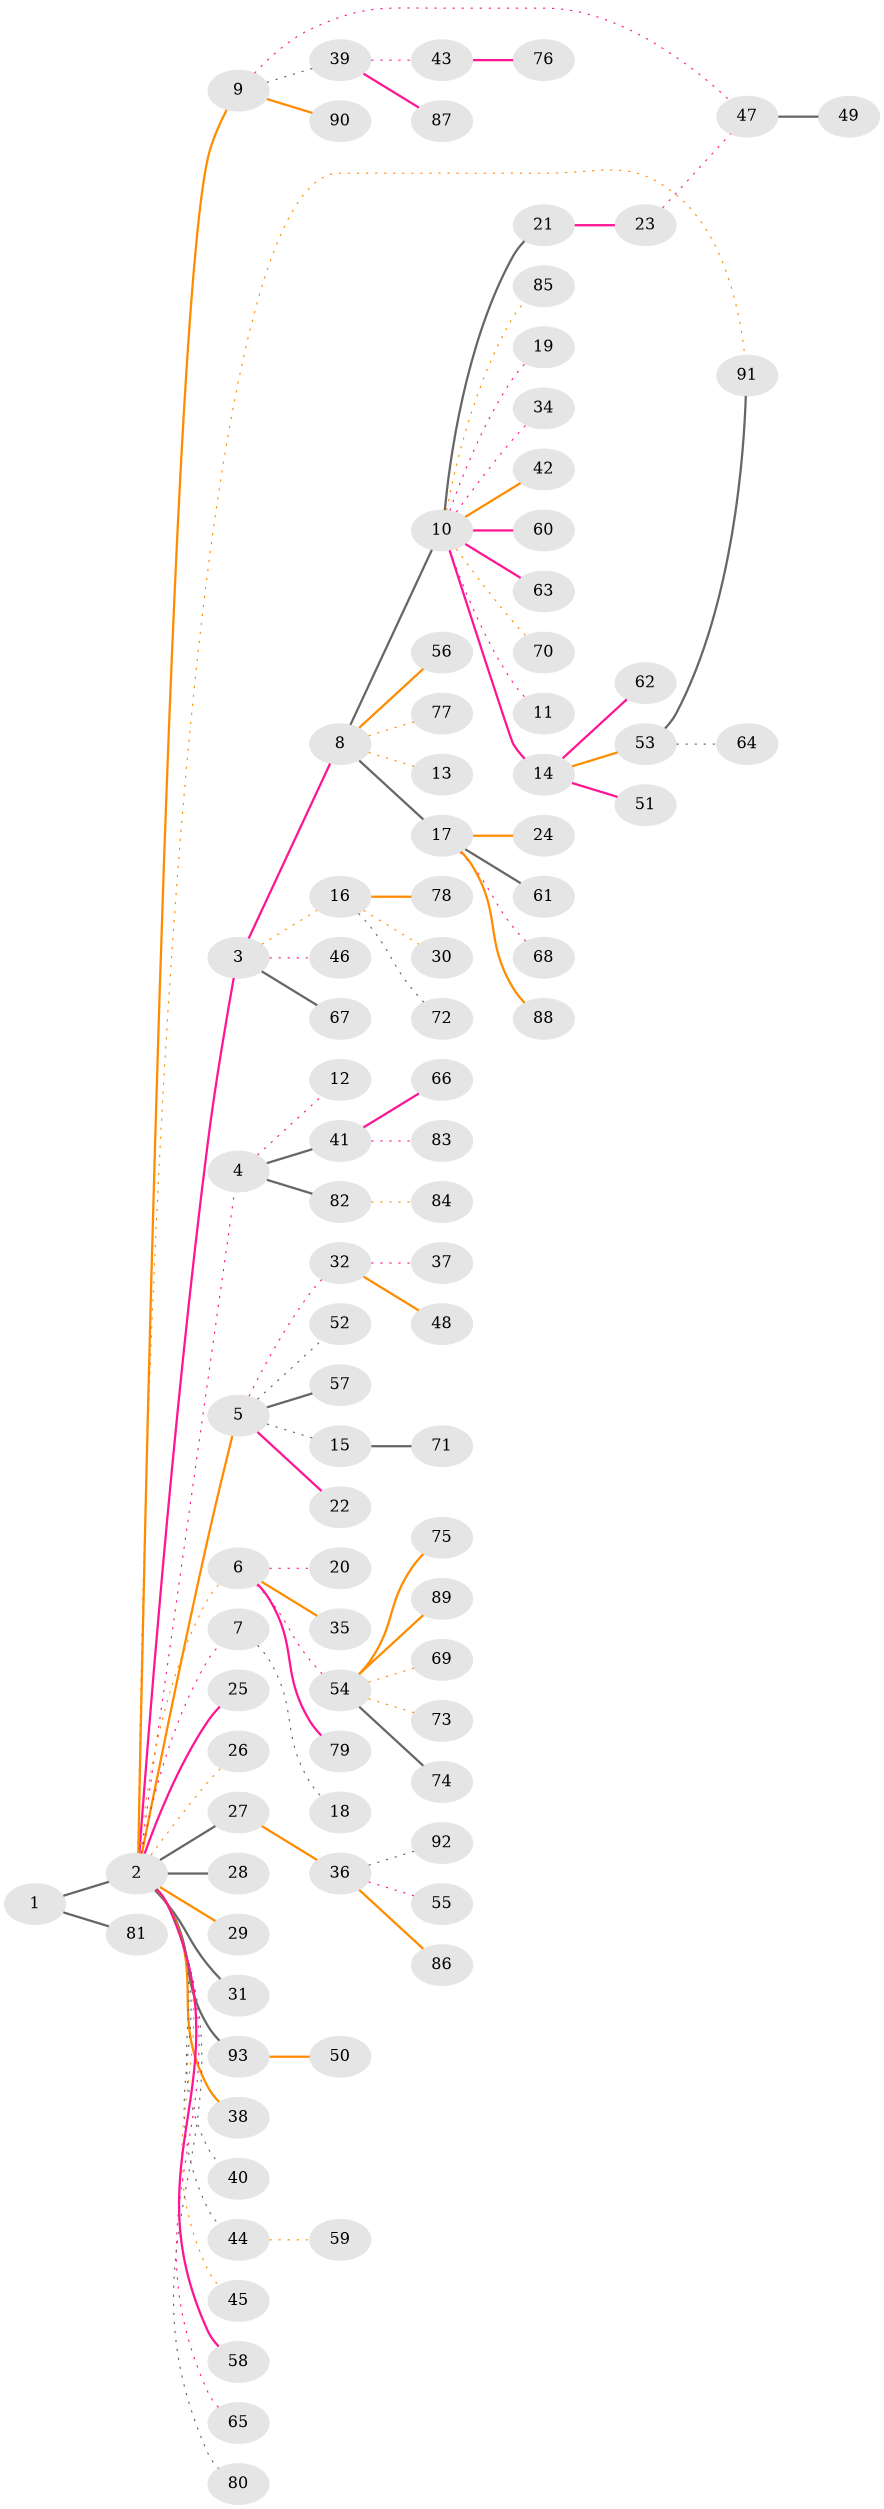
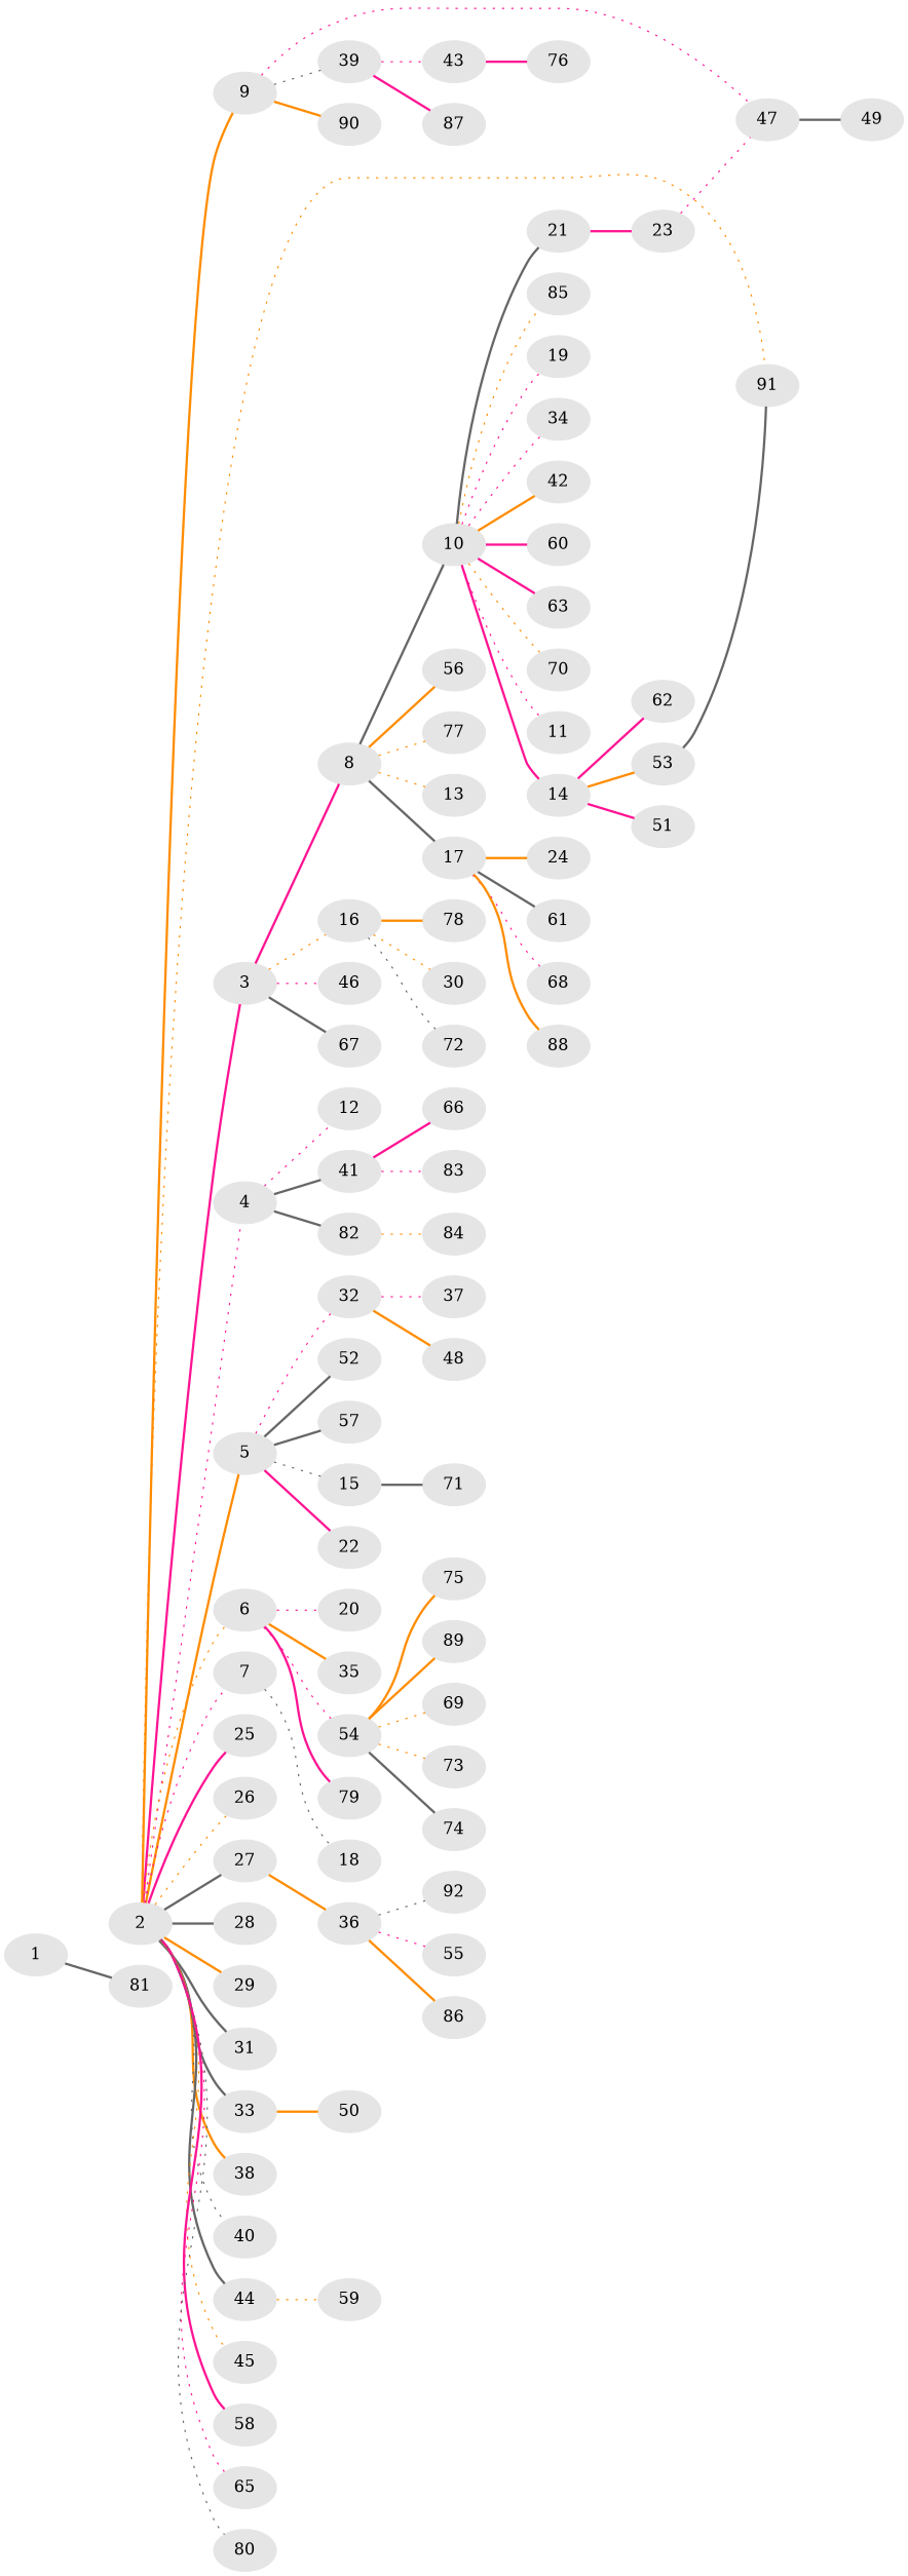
  graph {
    rankdir=LR
    node [color=gray90 style=filled]
    edge [color=deeppink style=bold]
    1
    2
    81
    3
    4
    5
    6
    7
    9
    25
    26
    27
    28
    29
    31
-   33 [label=93]
+   33
    38
    40
    44
    45
    58
    65
    80
    91
    8
    16
    46
    67
    12
    41
    82
    15
    22
    32
    52
    57
    20
    35
    54
    79
    18
    39
    47
    90
    36
    50
    59
    10
    13
    17
    56
    77
    30
    72
    78
    66
    83
    84
    71
    37
    48
    69
    73
    74
    75
    89
    11
    14
    19
    21
    34
    42
    60
    63
    70
    85
    24
    61
    68
    88
    43
    87
    49
    51
    53
    62
    23
-   64
    55
    86
    92
    76
-   1 -- 2 [color=gray40]
    1 -- 81 [color=gray40]
    2 -- 3
    2 -- 4 [style=dotted]
    2 -- 5 [color=darkorange]
    2 -- 6 [color=darkorange style=dotted]
    2 -- 7 [style=dotted]
    2 -- 9 [color=darkorange]
    2 -- 25
    2 -- 26 [color=darkorange style=dotted]
    2 -- 27 [color=gray40]
    2 -- 28 [color=gray40]
    2 -- 29 [color=darkorange]
    2 -- 31 [color=gray40]
    2 -- 33 [color=gray40]
    2 -- 38 [color=darkorange]
    2 -- 40 [color=gray40 style=dotted]
-   2 -- 44 [color=gray40 style=dotted]
+   2 -- 44 [color=gray40]
    2 -- 45 [color=darkorange style=dotted]
    2 -- 58
    2 -- 65 [style=dotted]
    2 -- 80 [color=gray40 style=dotted]
    2 -- 91 [color=darkorange style=dotted]
    3 -- 8
    3 -- 16 [color=darkorange style=dotted]
    3 -- 46 [style=dotted]
    3 -- 67 [color=gray40]
    4 -- 12 [style=dotted]
    4 -- 41 [color=gray40]
    4 -- 82 [color=gray40]
    5 -- 15 [color=gray40 style=dotted]
    5 -- 22
    5 -- 32 [style=dotted]
-   5 -- 52 [color=gray40 style=dotted]
+   5 -- 52 [color=gray40]
    5 -- 57 [color=gray40]
    6 -- 20 [style=dotted]
    6 -- 35 [color=darkorange]
    6 -- 54 [style=dotted]
    6 -- 79
    7 -- 18 [color=gray40 style=dotted]
    9 -- 39 [color=gray40 style=dotted]
    9 -- 47 [style=dotted]
    9 -- 90 [color=darkorange]
    27 -- 36 [color=darkorange]
    33 -- 50 [color=darkorange]
    44 -- 59 [color=darkorange style=dotted]
    8 -- 10 [color=gray40]
    8 -- 13 [color=darkorange style=dotted]
    8 -- 17 [color=gray40]
    8 -- 56 [color=darkorange]
    8 -- 77 [color=darkorange style=dotted]
    16 -- 30 [color=darkorange style=dotted]
    16 -- 72 [color=gray40 style=dotted]
    16 -- 78 [color=darkorange]
    41 -- 66
    41 -- 83 [style=dotted]
    82 -- 84 [color=darkorange style=dotted]
    15 -- 71 [color=gray40]
    32 -- 37 [style=dotted]
    32 -- 48 [color=darkorange]
    54 -- 69 [color=darkorange style=dotted]
    54 -- 73 [color=darkorange style=dotted]
    54 -- 74 [color=gray40]
    54 -- 75 [color=darkorange]
    54 -- 89 [color=darkorange]
    39 -- 43 [style=dotted]
    39 -- 87
    47 -- 49 [color=gray40]
    36 -- 55 [style=dotted]
    36 -- 86 [color=darkorange]
    36 -- 92 [color=gray40 style=dotted]
    10 -- 11 [style=dotted]
    10 -- 14
    10 -- 19 [style=dotted]
    10 -- 21 [color=gray40]
    10 -- 34 [style=dotted]
    10 -- 42 [color=darkorange]
    10 -- 60
    10 -- 63
    10 -- 70 [color=darkorange style=dotted]
    10 -- 85 [color=darkorange style=dotted]
    17 -- 24 [color=darkorange]
    17 -- 61 [color=gray40]
    17 -- 68 [style=dotted]
    17 -- 88 [color=darkorange]
    14 -- 51
    14 -- 53 [color=darkorange]
    14 -- 62
    21 -- 23
    43 -- 76
    53 -- 91 [color=gray40]
-   53 -- 64 [color=gray40 style=dotted]
    23 -- 47 [style=dotted]
  }
